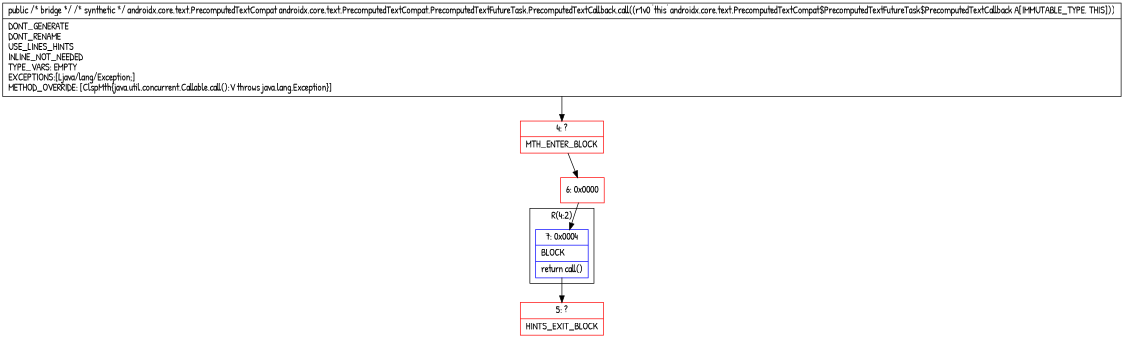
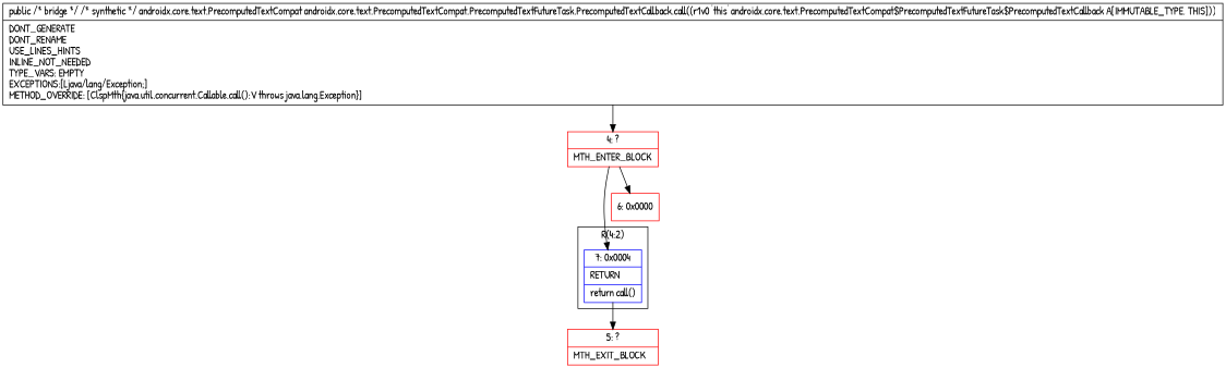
  digraph {
    fontname="Patrick Hand"
    node [color=red fontname="Patrick Hand" shape=record]
    edge [fontname="Patrick Hand"]
-   n1 [color=blue label="{7\:\ 0x0004|BLOCK\l|return call()\l}"]
-   n2 [label="{5\:\ ?|HINTS_EXIT_BLOCK\l}"]
+   n1 [color=blue label="{7\:\ 0x0004|RETURN\l|return call()\l}"]
+   n2 [label="{5\:\ ?|MTH_EXIT_BLOCK\l}"]
    n3 [label="{4\:\ ?|MTH_ENTER_BLOCK\l}"]
    n4 [label="{6\:\ 0x0000}"]
    n5 [label="{public \/* bridge *\/ \/* synthetic *\/ androidx.core.text.PrecomputedTextCompat androidx.core.text.PrecomputedTextCompat.PrecomputedTextFutureTask.PrecomputedTextCallback.call((r1v0 'this' androidx.core.text.PrecomputedTextCompat$PrecomputedTextFutureTask$PrecomputedTextCallback A[IMMUTABLE_TYPE, THIS]))  | DONT_GENERATE\lDONT_RENAME\lUSE_LINES_HINTS\lINLINE_NOT_NEEDED\lTYPE_VARS: EMPTY\lEXCEPTIONS:[Ljava\/lang\/Exception;]\lMETHOD_OVERRIDE: [ClspMth\{java.util.concurrent.Callable.call():V throws java.lang.Exception\}]\l}" color=""]
    subgraph cluster_1 {
      label="R(4:2)"
      n1
    }
    n1 -> n2
    n3 -> n4
-   n4 -> n1
+   n3 -> n1
    n5 -> n3
  }
